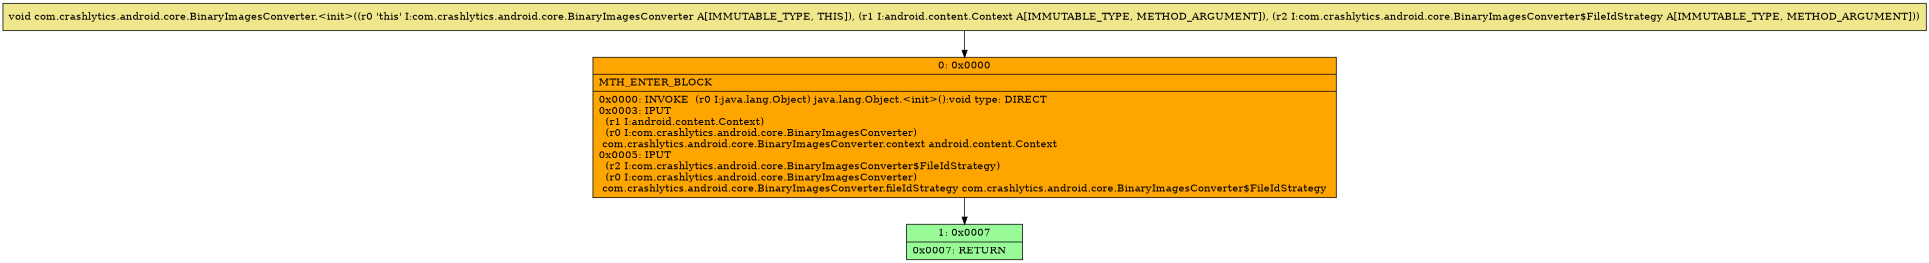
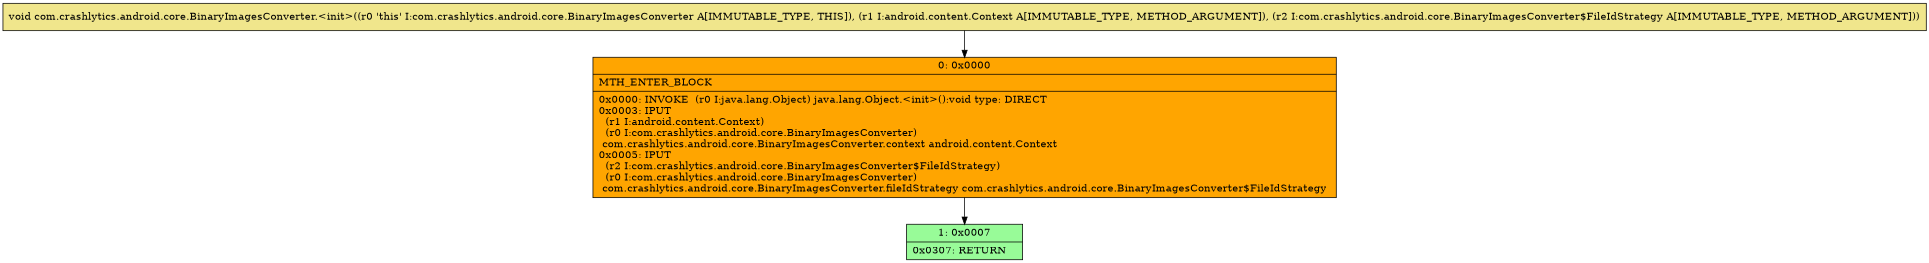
  digraph {
    node [shape=record style=filled]
    edge [style=solid]
    n1 [label="{0\:\ 0x0000|MTH_ENTER_BLOCK\l|0x0000: INVOKE  (r0 I:java.lang.Object) java.lang.Object.\<init\>():void type: DIRECT \l0x0003: IPUT  \l  (r1 I:android.content.Context)\l  (r0 I:com.crashlytics.android.core.BinaryImagesConverter)\l com.crashlytics.android.core.BinaryImagesConverter.context android.content.Context \l0x0005: IPUT  \l  (r2 I:com.crashlytics.android.core.BinaryImagesConverter$FileIdStrategy)\l  (r0 I:com.crashlytics.android.core.BinaryImagesConverter)\l com.crashlytics.android.core.BinaryImagesConverter.fileIdStrategy com.crashlytics.android.core.BinaryImagesConverter$FileIdStrategy \l}" fillcolor=orange]
-   n2 [label="{1\:\ 0x0007|0x0007: RETURN   \l}" fillcolor=palegreen]
+   n2 [label="{1\:\ 0x0007|0x0307: RETURN   \l}" fillcolor=palegreen]
    n3 [label="{void com.crashlytics.android.core.BinaryImagesConverter.\<init\>((r0 'this' I:com.crashlytics.android.core.BinaryImagesConverter A[IMMUTABLE_TYPE, THIS]), (r1 I:android.content.Context A[IMMUTABLE_TYPE, METHOD_ARGUMENT]), (r2 I:com.crashlytics.android.core.BinaryImagesConverter$FileIdStrategy A[IMMUTABLE_TYPE, METHOD_ARGUMENT])) }" fillcolor=khaki]
    n1 -> n2
    n3 -> n1
  }
